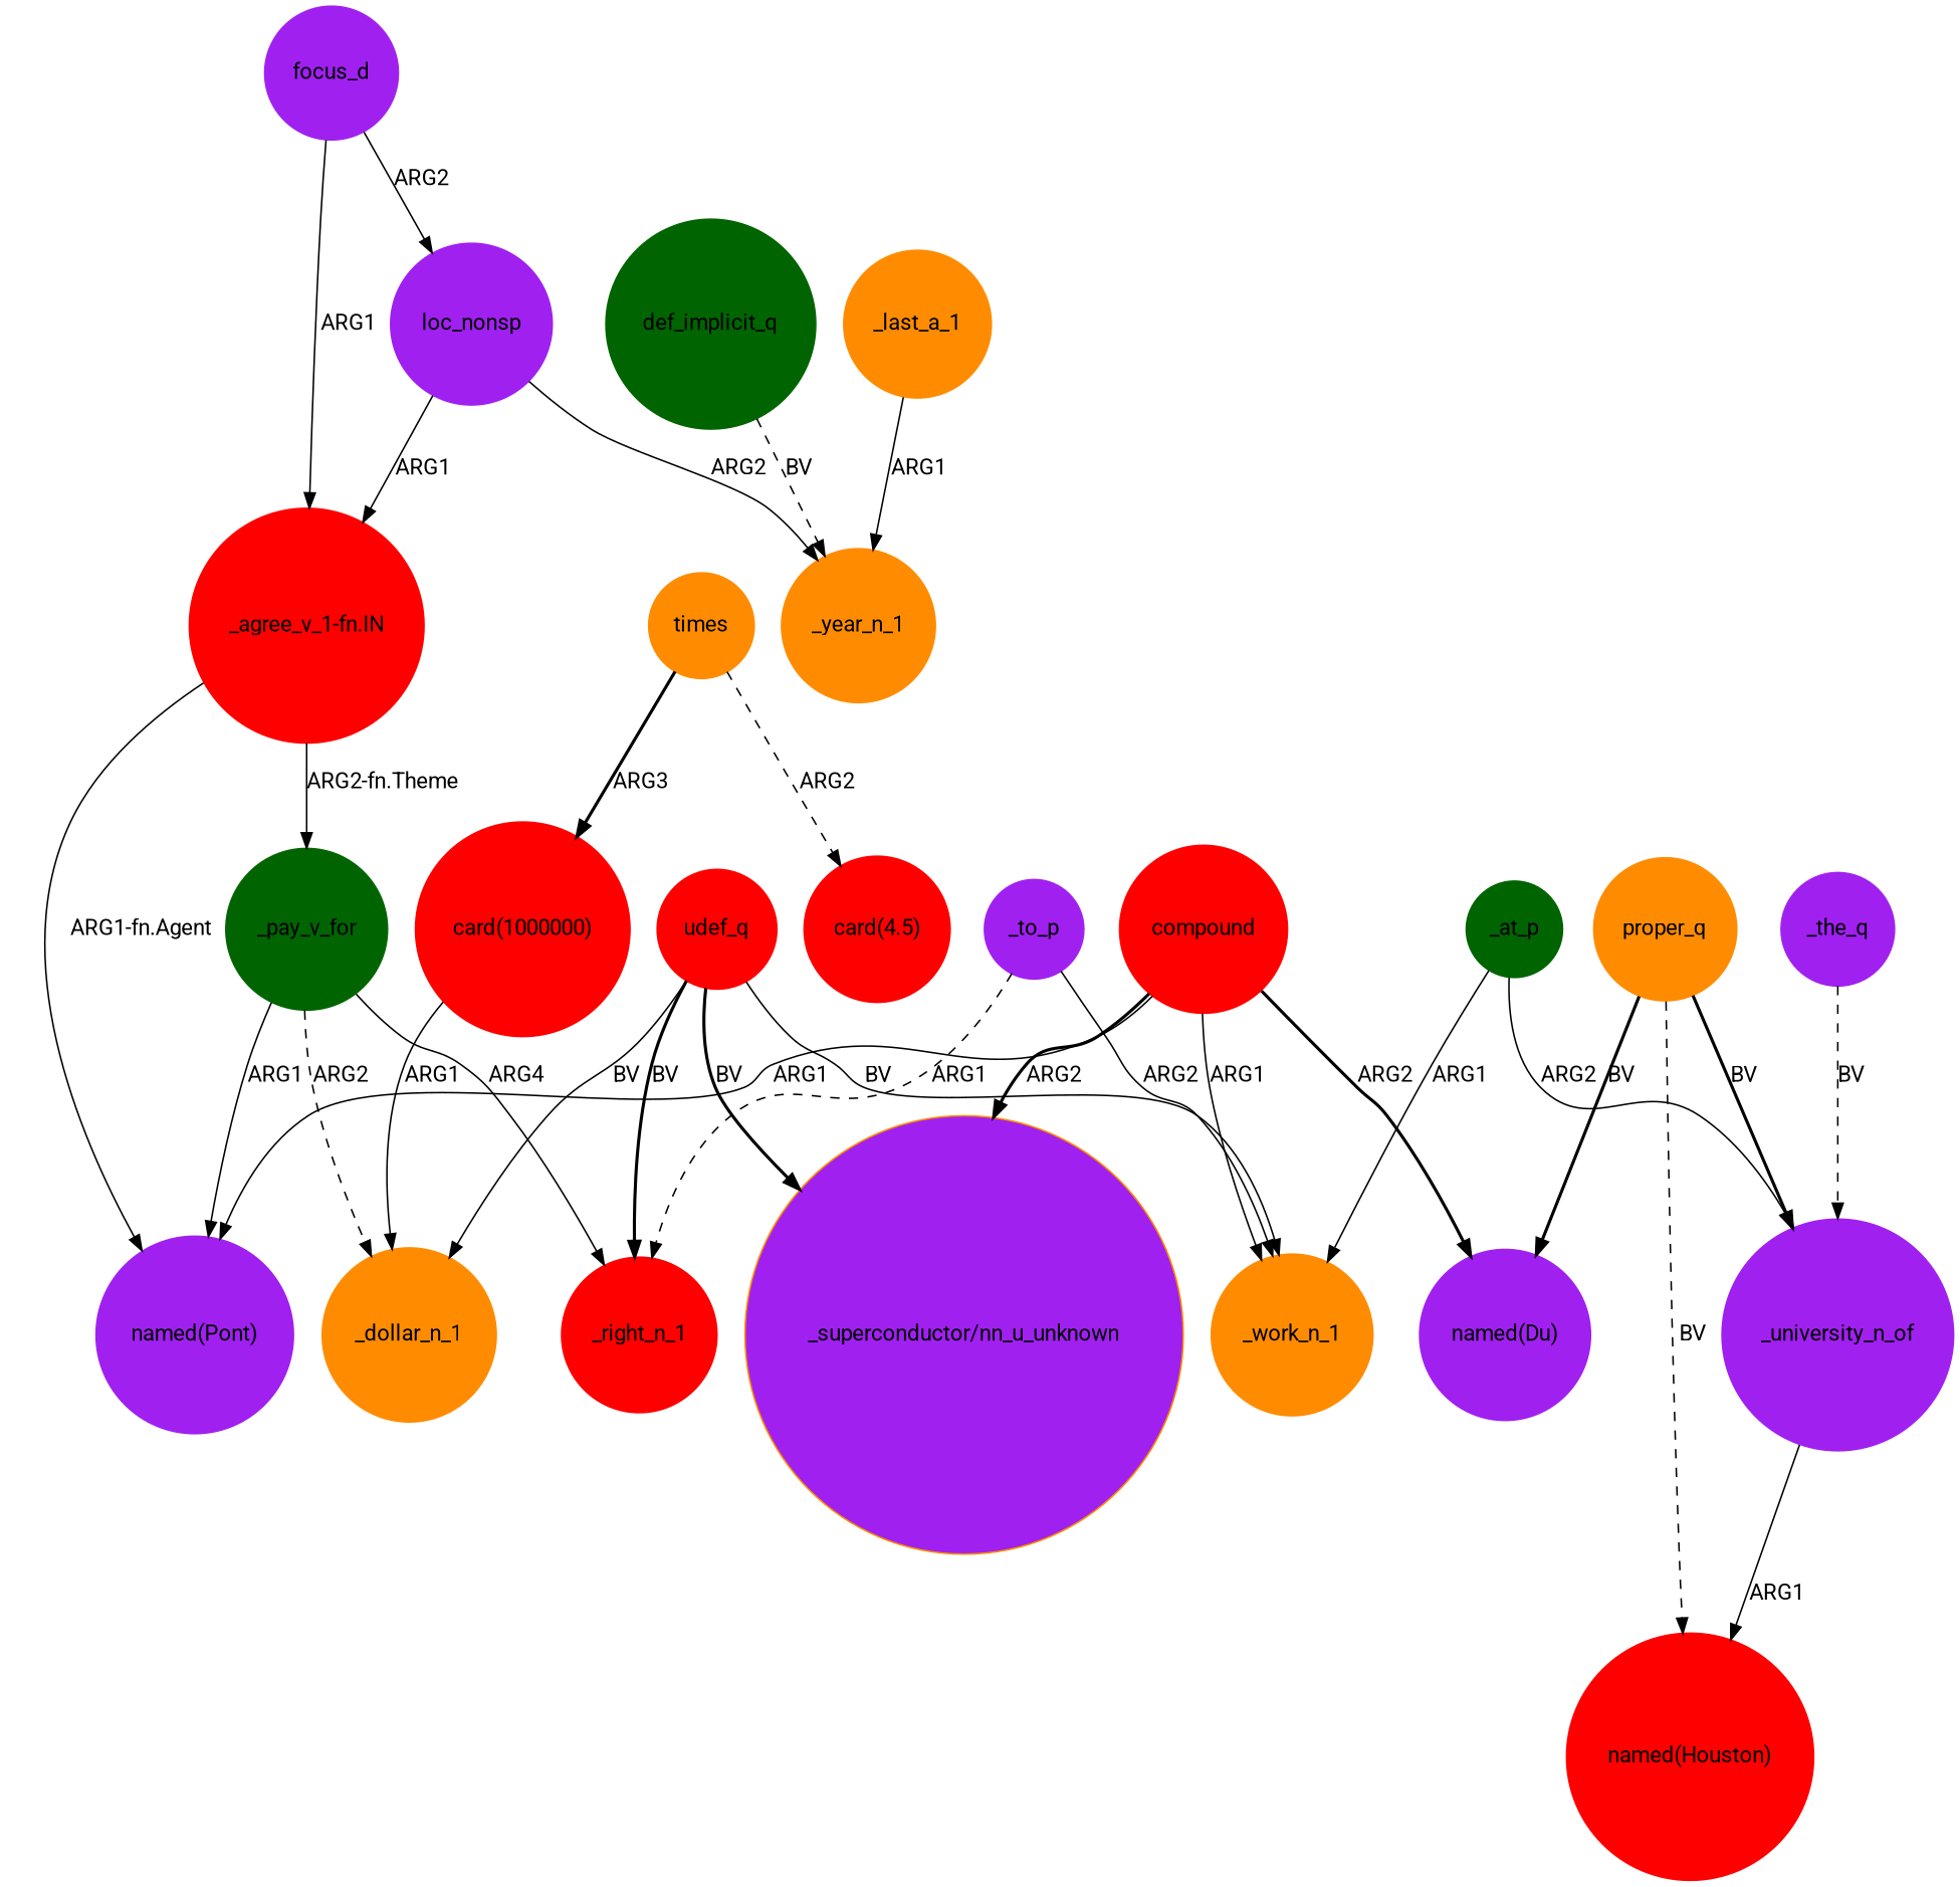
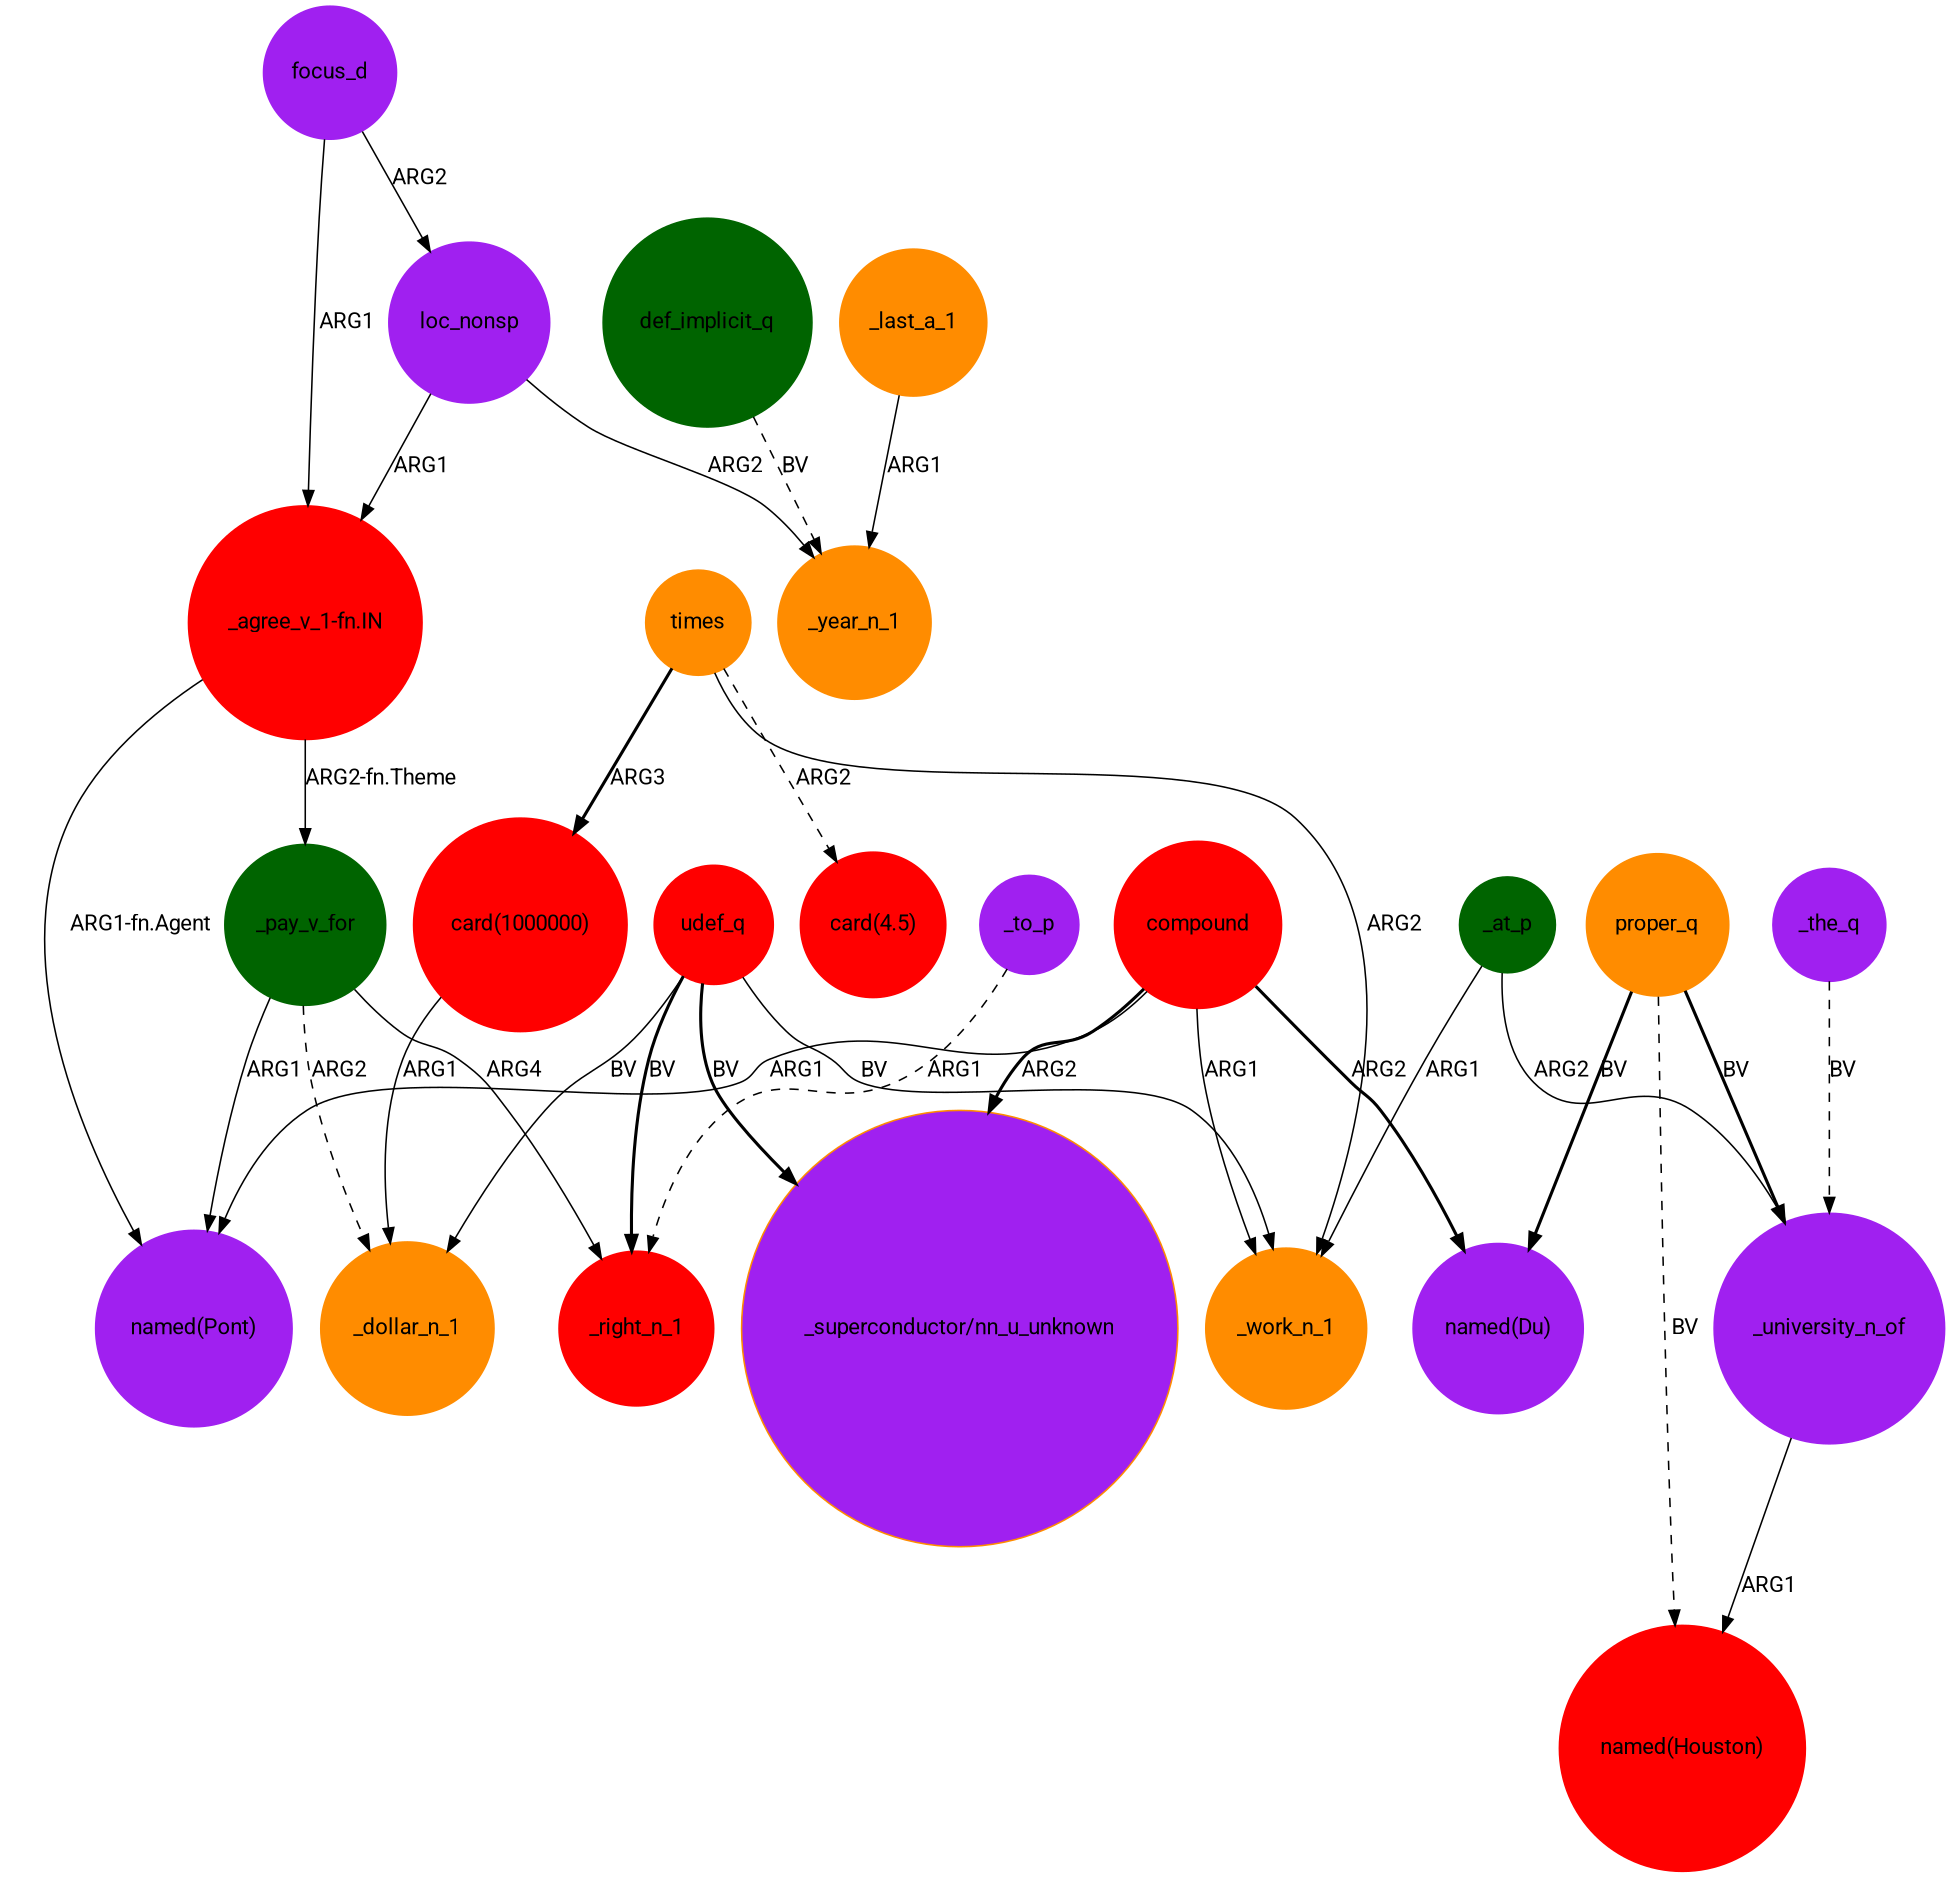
  digraph {
    fontname=Roboto
    node [color=purple fontname=Roboto shape=circle style=filled]
    edge [fontname=Roboto style=solid]
    focus_d
    loc_nonsp
    "_agree_v_1-fn.IN" [color=red]
    _year_n_1 [color=darkorange]
    "named(Pont)"
    _pay_v_for [color=darkgreen]
    "card(1000000)" [color=red]
    _dollar_n_1 [color=darkorange]
    compound [color=red]
    "named(Du)"
    _work_n_1 [color=darkorange]
    "_superconductor/nn_u_unknown" [color=darkorange fillcolor=purple]
    proper_q [color=darkorange]
    "named(Houston)" [color=red]
    _university_n_of
    _the_q
    def_implicit_q [color=darkgreen]
    _right_n_1 [color=red]
    _at_p [color=darkgreen]
    udef_q [color=red]
    times [color=darkorange]
    "card(4.5)" [color=red]
    _last_a_1 [color=darkorange]
    _to_p
    focus_d -> loc_nonsp [label=ARG2]
    focus_d -> "_agree_v_1-fn.IN" [label=ARG1]
    loc_nonsp -> "_agree_v_1-fn.IN" [label=ARG1]
    loc_nonsp -> _year_n_1 [label=ARG2]
    "_agree_v_1-fn.IN" -> "named(Pont)" [label="ARG1-fn.Agent"]
    "_agree_v_1-fn.IN" -> _pay_v_for [label="ARG2-fn.Theme"]
    _pay_v_for -> "named(Pont)" [label=ARG1]
    _pay_v_for -> _dollar_n_1 [label=ARG2 style=dashed]
    _pay_v_for -> _right_n_1 [label=ARG4]
    "card(1000000)" -> _dollar_n_1 [label=ARG1]
    compound -> "named(Pont)" [label=ARG1]
    compound -> "named(Du)" [label=ARG2 style=bold]
    compound -> _work_n_1 [label=ARG1]
    compound -> "_superconductor/nn_u_unknown" [label=ARG2 style=bold]
    proper_q -> "named(Du)" [label=BV style=bold]
    proper_q -> "named(Houston)" [label=BV style=dashed]
    proper_q -> _university_n_of [label=BV style=bold]
    _university_n_of -> "named(Houston)" [label=ARG1]
    _the_q -> _university_n_of [label=BV style=dashed]
    def_implicit_q -> _year_n_1 [label=BV style=dashed]
    _at_p -> _work_n_1 [label=ARG1]
    _at_p -> _university_n_of [label=ARG2]
    udef_q -> _dollar_n_1 [label=BV]
    udef_q -> _work_n_1 [label=BV]
    udef_q -> "_superconductor/nn_u_unknown" [label=BV style=bold]
    udef_q -> _right_n_1 [label=BV style=bold]
    times -> "card(1000000)" [label=ARG3 style=bold]
    times -> "card(4.5)" [label=ARG2 style=dashed]
    _last_a_1 -> _year_n_1 [label=ARG1]
-   _to_p -> _work_n_1 [label=ARG2]
+   times -> _work_n_1 [label=ARG2]
    _to_p -> _right_n_1 [label=ARG1 style=dashed]
  }
